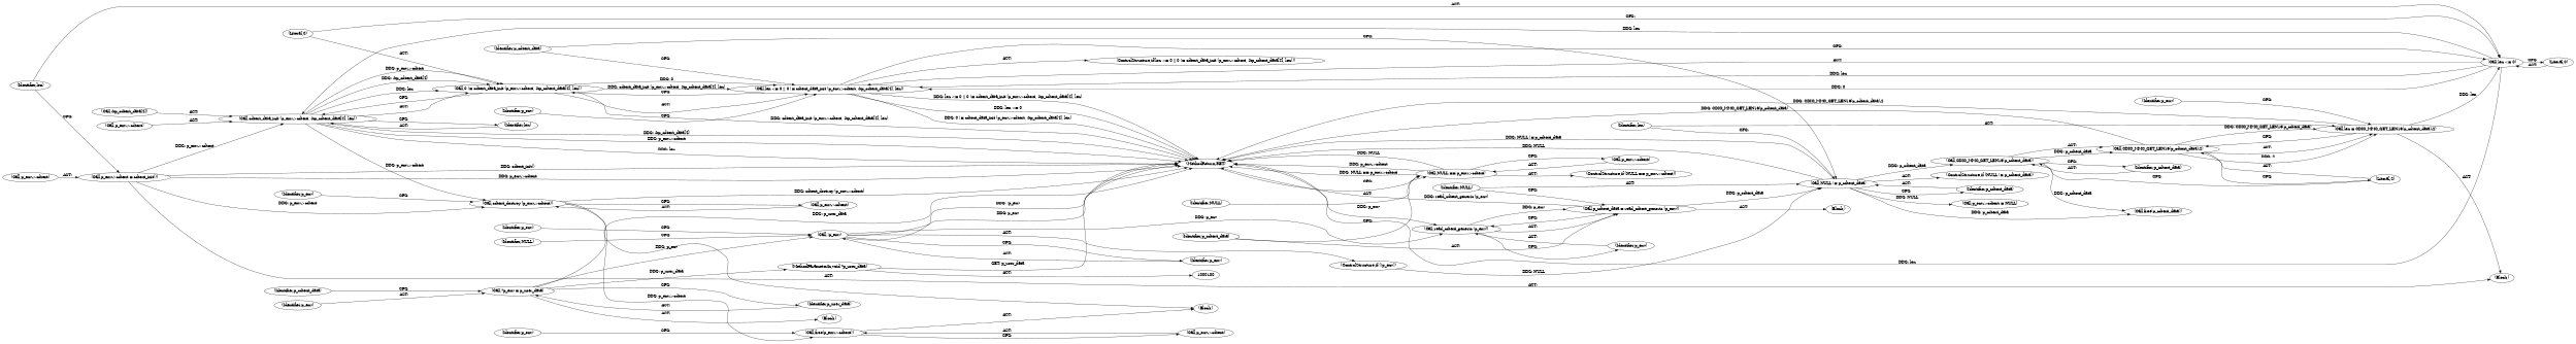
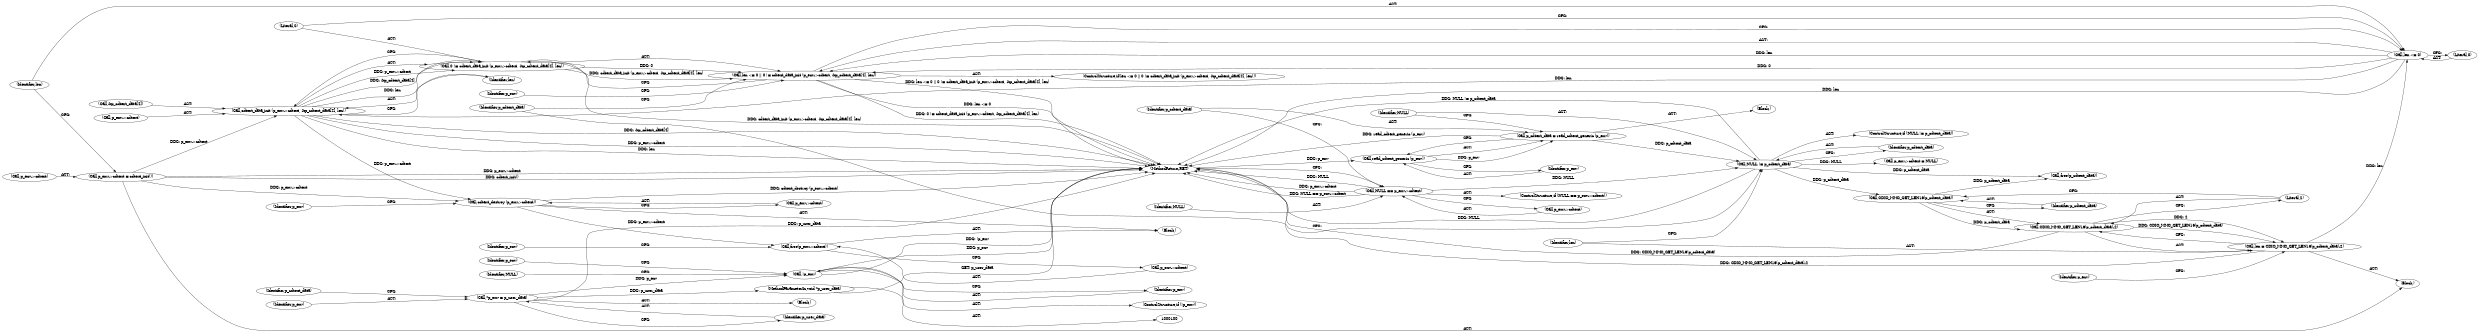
  digraph {
    rankdir=LR
    n1 [label="(Call,cdtext_data_init (p_env->cdtext, &p_cdtext_data[4], len))"]
    n2 [label="(Call,0 != cdtext_data_init (p_env->cdtext, &p_cdtext_data[4], len))"]
    n3 [label="(Call,cdtext_destroy (p_env->cdtext))"]
    n4 [label="(Identifier,len)"]
    n5 [label="(MethodReturn,RET)"]
    n6 [label="(Call,len <= 0 || 0 != cdtext_data_init (p_env->cdtext, &p_cdtext_data[4], len))"]
    n7 [label="(Call,free(p_env->cdtext))"]
    n8 [label="(Block,)"]
    n9 [label="(Call,p_env->cdtext)"]
    n10 [label="(Call,NULL == p_env->cdtext)"]
    n11 [label="(Call,read_cdtext_generic (p_env))"]
    n12 [label="(Call,p_env->cdtext = cdtext_init())"]
    n13 [label="(Block,)"]
    n14 [label="(Call,len <= 0)"]
    n15 [label="(Literal,0)"]
    n16 [label="(ControlStructure,if(len <= 0 || 0 != cdtext_data_init (p_env->cdtext, &p_cdtext_data[4], len)))"]
    n17 [label="(Call,len = CDIO_MMC_GET_LEN16(p_cdtext_data)-2)"]
    n18 [label="(Call,CDIO_MMC_GET_LEN16(p_cdtext_data)-2)"]
    n19 [label="(Literal,2)"]
    n20 [label="(Call,CDIO_MMC_GET_LEN16(p_cdtext_data))"]
    n21 [label="(Identifier,p_cdtext_data)"]
    n22 [label="(Call,free(p_cdtext_data))"]
    n23 [label="(Call,NULL != p_cdtext_data)"]
    n24 [label="(Identifier,p_cdtext_data)"]
    n25 [label="(Call,p_env->cdtext = NULL)"]
    n26 [label="(ControlStructure,if (NULL != p_cdtext_data))"]
    n27 [label="(Call,p_env->cdtext)"]
    n28 [label="(ControlStructure,if (NULL == p_env->cdtext))"]
    n29 [label="(Call,p_cdtext_data = read_cdtext_generic (p_env))"]
    n30 [label="(Block,)"]
    n31 [label="(Identifier,p_env)"]
    n32 [label="(Call,!p_env)"]
    n33 [label="(ControlStructure,if (!p_env))"]
    n34 [label="(Identifier,p_env)"]
    n35 [label="(Call,*p_env = p_user_data)"]
    n36 [label="(Block,)"]
    n37 [label="(Identifier,p_user_data)"]
    n38 [label="(MethodParameterIn,void *p_user_data)"]
    1000100
    n40 [label="(Call,p_env->cdtext)"]
    n41 [label="(Identifier,p_cdtext_data)"]
    n42 [label="(Identifier,p_env)"]
    n43 [label="(Call,p_env->cdtext)"]
    n44 [label="(Identifier,len)"]
    n45 [label="(Literal,0)"]
    n46 [label="(Identifier,p_env)"]
    n47 [label="(Identifier,p_env)"]
    n48 [label="(Identifier,p_env)"]
    n49 [label="(Identifier,NULL)"]
    n50 [label="(Identifier,p_env)"]
    n51 [label="(Call,&p_cdtext_data[4])"]
    n52 [label="(Identifier,p_cdtext_data)"]
    n53 [label="(Identifier,NULL)"]
    n54 [label="(Identifier,p_cdtext_data)"]
    n55 [label="(Call,p_env->cdtext)"]
    n56 [label="(Identifier,NULL)"]
    n57 [label="(Identifier,len)"]
    n58 [label="(Identifier,p_env)"]
    n1 -> n2 [label="AST: "]
    n1 -> n2 [label="DDG: p_env->cdtext"]
    n1 -> n2 [label="DDG: &p_cdtext_data[4]"]
    n1 -> n2 [label="DDG: len"]
    n1 -> n3 [label="DDG: p_env->cdtext"]
    n1 -> n4 [label="CFG: "]
    n1 -> n5 [label="DDG: &p_cdtext_data[4]"]
    n1 -> n5 [label="DDG: p_env->cdtext"]
    n1 -> n5 [label="DDG: len"]
    n2 -> n1 [label="CFG: "]
    n2 -> n5 [label="DDG: cdtext_data_init (p_env->cdtext, &p_cdtext_data[4], len)"]
    n2 -> n6 [label="AST: "]
    n2 -> n6 [label="DDG: 0"]
    n2 -> n6 [label="DDG: cdtext_data_init (p_env->cdtext, &p_cdtext_data[4], len)"]
    n3 -> n5 [label="DDG: cdtext_destroy (p_env->cdtext)"]
    n3 -> n7 [label="DDG: p_env->cdtext"]
    n3 -> n8 [label="AST: "]
    n3 -> n9 [label="CFG: "]
    n4 -> n1 [label="AST: "]
    n5 -> n10 [label="CFG: "]
    n5 -> n11 [label="DDG: p_env"]
    n6 -> n2 [label="CFG: "]
    n6 -> n5 [label="DDG: len <= 0 || 0 != cdtext_data_init (p_env->cdtext, &p_cdtext_data[4], len)"]
    n6 -> n5 [label="DDG: len <= 0"]
    n6 -> n5 [label="DDG: 0 != cdtext_data_init (p_env->cdtext, &p_cdtext_data[4], len)"]
    n6 -> n14 [label="CFG: "]
    n6 -> n16 [label="AST: "]
    n7 -> n8 [label="AST: "]
    n7 -> n40 [label="CFG: "]
    n9 -> n3 [label="AST: "]
    n10 -> n5 [label="DDG: NULL"]
    n10 -> n5 [label="DDG: p_env->cdtext"]
    n10 -> n5 [label="DDG: NULL == p_env->cdtext"]
-   n33 -> n23 [label="DDG: NULL"]
+   n10 -> n23 [label="DDG: NULL"]
    n10 -> n27 [label="CFG: "]
    n10 -> n28 [label="AST: "]
    n11 -> n29 [label="AST: "]
    n11 -> n29 [label="DDG: p_env"]
    n11 -> n31 [label="CFG: "]
    n12 -> n1 [label="DDG: p_env->cdtext"]
    n12 -> n3 [label="DDG: p_env->cdtext"]
    n12 -> n5 [label="DDG: p_env->cdtext"]
    n12 -> n5 [label="DDG: cdtext_init()"]
    n12 -> n13 [label="AST: "]
    n14 -> n1 [label="DDG: len"]
    n14 -> n5 [label="DDG: len"]
    n14 -> n6 [label="AST: "]
    n14 -> n6 [label="DDG: len"]
    n14 -> n6 [label="DDG: 0"]
    n14 -> n15 [label="CFG: "]
    n15 -> n14 [label="AST: "]
    n17 -> n5 [label="DDG: CDIO_MMC_GET_LEN16(p_cdtext_data)-2"]
    n17 -> n13 [label="AST: "]
    n17 -> n14 [label="DDG: len"]
    n17 -> n18 [label="CFG: "]
    n18 -> n5 [label="DDG: CDIO_MMC_GET_LEN16(p_cdtext_data)"]
    n18 -> n17 [label="AST: "]
    n18 -> n17 [label="DDG: CDIO_MMC_GET_LEN16(p_cdtext_data)"]
    n18 -> n17 [label="DDG: 2"]
    n18 -> n19 [label="CFG: "]
    n19 -> n18 [label="AST: "]
    n19 -> n20 [label="CFG: "]
    n20 -> n18 [label="AST: "]
    n20 -> n18 [label="DDG: p_cdtext_data"]
    n20 -> n21 [label="CFG: "]
    n20 -> n22 [label="DDG: p_cdtext_data"]
    n21 -> n20 [label="AST: "]
    n23 -> n5 [label="DDG: NULL != p_cdtext_data"]
    n23 -> n5 [label="DDG: NULL"]
    n23 -> n20 [label="DDG: p_cdtext_data"]
    n23 -> n22 [label="DDG: p_cdtext_data"]
    n23 -> n24 [label="CFG: "]
    n23 -> n25 [label="DDG: NULL"]
    n23 -> n26 [label="AST: "]
    n24 -> n23 [label="AST: "]
    n27 -> n10 [label="AST: "]
    n29 -> n5 [label="DDG: read_cdtext_generic (p_env)"]
    n29 -> n11 [label="CFG: "]
    n29 -> n23 [label="DDG: p_cdtext_data"]
    n29 -> n30 [label="AST: "]
    n31 -> n11 [label="AST: "]
    n32 -> n5 [label="DDG: p_env"]
    n32 -> n5 [label="DDG: !p_env"]
-   n32 -> n11 [label="DDG: p_env"]
    n32 -> n33 [label="AST: "]
    n32 -> n34 [label="CFG: "]
    n34 -> n32 [label="AST: "]
    n35 -> n5 [label="DDG: p_user_data"]
    n35 -> n32 [label="DDG: p_env"]
    n35 -> n36 [label="AST: "]
    n35 -> n37 [label="CFG: "]
    n35 -> n38 [label="DDG: p_user_data"]
    n37 -> n35 [label="AST: "]
    n38 -> n5 [label="GET: p_user_data"]
    n38 -> 1000100 [label="AST: "]
    n40 -> n7 [label="AST: "]
    n41 -> n35 [label="CFG: "]
    n42 -> n17 [label="CFG: "]
    n43 -> n12 [label="AST: "]
    n44 -> n12 [label="CFG: "]
    n44 -> n14 [label="AST: "]
    n45 -> n2 [label="AST: "]
    n45 -> n14 [label="CFG: "]
    n46 -> n3 [label="CFG: "]
    n47 -> n32 [label="CFG: "]
    n48 -> n35 [label="AST: "]
    n49 -> n10 [label="AST: "]
    n50 -> n7 [label="CFG: "]
    n51 -> n1 [label="AST: "]
    n52 -> n6 [label="CFG: "]
    n52 -> n23 [label="CFG: "]
    n53 -> n23 [label="AST: "]
    n53 -> n29 [label="CFG: "]
    n54 -> n10 [label="CFG: "]
    n54 -> n29 [label="AST: "]
    n55 -> n1 [label="AST: "]
    n56 -> n32 [label="CFG: "]
    n57 -> n17 [label="AST: "]
    n57 -> n23 [label="CFG: "]
    n58 -> n6 [label="CFG: "]
  }
